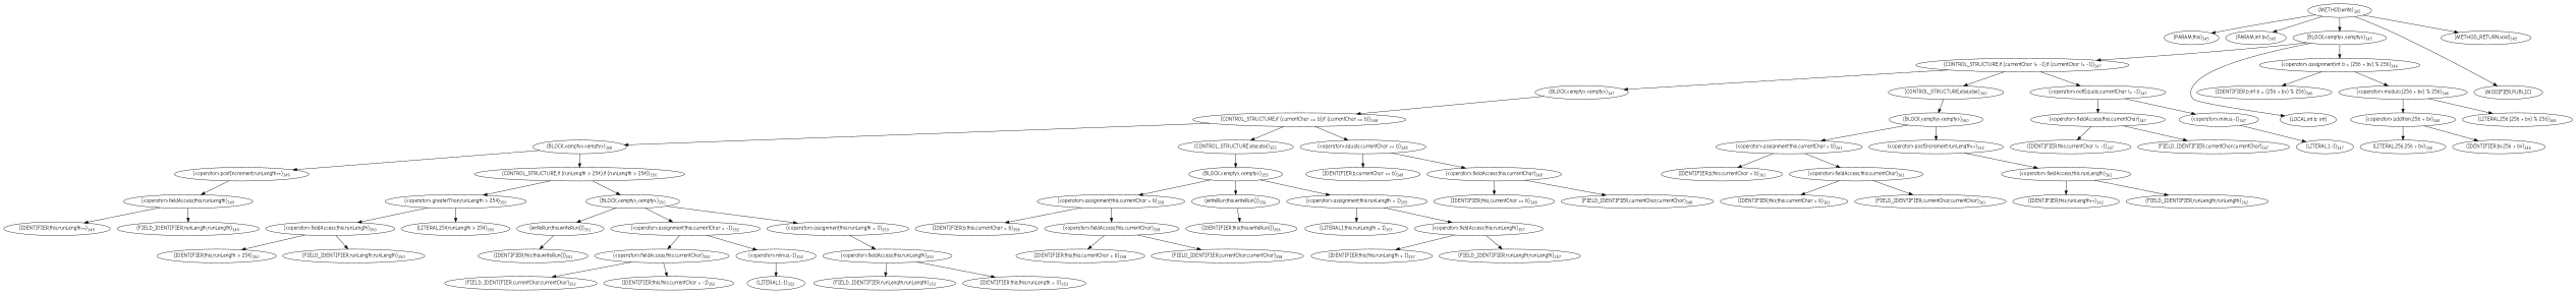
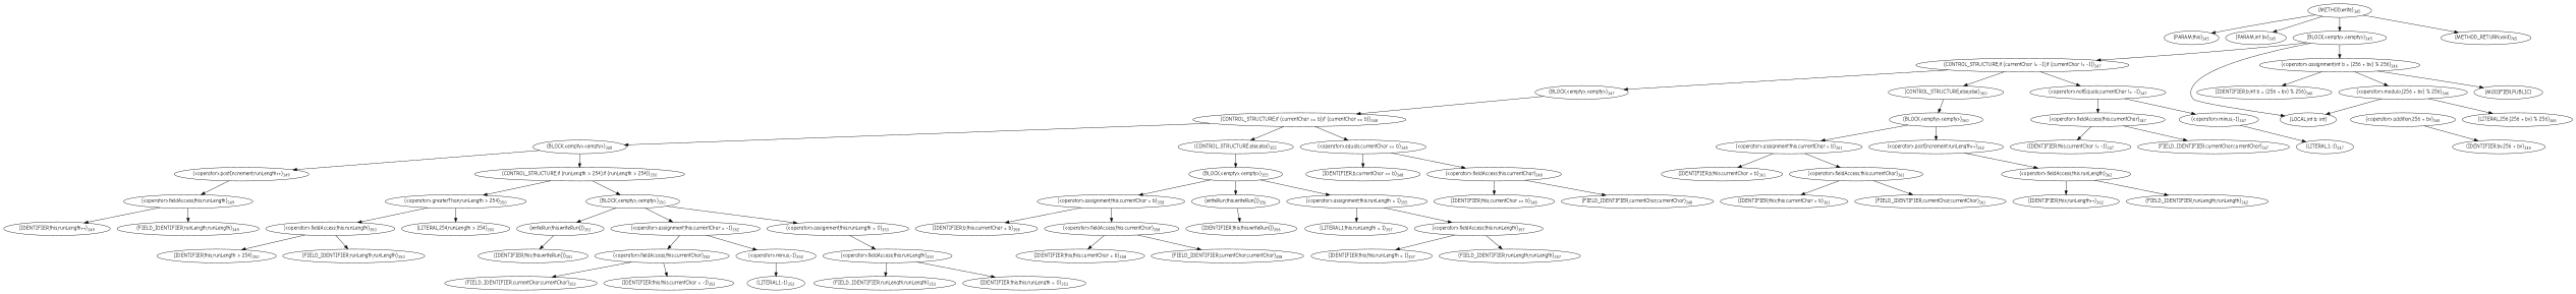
  digraph {
    fontname="Comic Neue"
    node [fontname="Comic Neue"]
    edge [fontname="Comic Neue"]
    n1 [label=<(METHOD,write)<SUB>345</SUB>>]
    n2 [label=<(PARAM,this)<SUB>345</SUB>>]
    n3 [label=<(PARAM,int bv)<SUB>345</SUB>>]
    n4 [label=<(BLOCK,&lt;empty&gt;,&lt;empty&gt;)<SUB>345</SUB>>]
    n5 [label=<(MODIFIER,PUBLIC)>]
-   n6 [label=<(METHOD_RETURN,void)<SUB>345</SUB>>]
+   n6 [label=<(METHOD_RETURN,void)<SUB>745</SUB>>]
    n7 [label=<(LOCAL,int b: int)>]
    n8 [label=<(&lt;operator&gt;.assignment,int b = (256 + bv) % 256)<SUB>346</SUB>>]
    n9 [label=<(CONTROL_STRUCTURE,if (currentChar != -1),if (currentChar != -1))<SUB>347</SUB>>]
    n10 [label=<(IDENTIFIER,b,int b = (256 + bv) % 256)<SUB>346</SUB>>]
    n11 [label=<(&lt;operator&gt;.modulo,(256 + bv) % 256)<SUB>346</SUB>>]
    n12 [label=<(&lt;operator&gt;.notEquals,currentChar != -1)<SUB>347</SUB>>]
    n13 [label=<(BLOCK,&lt;empty&gt;,&lt;empty&gt;)<SUB>347</SUB>>]
    n14 [label=<(CONTROL_STRUCTURE,else,else)<SUB>360</SUB>>]
    n15 [label=<(&lt;operator&gt;.addition,256 + bv)<SUB>346</SUB>>]
    n16 [label=<(LITERAL,256,(256 + bv) % 256)<SUB>346</SUB>>]
-   n17 [label=<(LITERAL,256,256 + bv)<SUB>346</SUB>>]
    n18 [label=<(IDENTIFIER,bv,256 + bv)<SUB>346</SUB>>]
    n19 [label=<(&lt;operator&gt;.fieldAccess,this.currentChar)<SUB>347</SUB>>]
    n20 [label=<(&lt;operator&gt;.minus,-1)<SUB>347</SUB>>]
    n21 [label=<(CONTROL_STRUCTURE,if (currentChar == b),if (currentChar == b))<SUB>348</SUB>>]
    n22 [label=<(BLOCK,&lt;empty&gt;,&lt;empty&gt;)<SUB>360</SUB>>]
    n23 [label=<(IDENTIFIER,this,currentChar != -1)<SUB>347</SUB>>]
    n24 [label=<(FIELD_IDENTIFIER,currentChar,currentChar)<SUB>347</SUB>>]
    n25 [label=<(LITERAL,1,-1)<SUB>347</SUB>>]
    n26 [label=<(&lt;operator&gt;.equals,currentChar == b)<SUB>348</SUB>>]
    n27 [label=<(BLOCK,&lt;empty&gt;,&lt;empty&gt;)<SUB>348</SUB>>]
    n28 [label=<(CONTROL_STRUCTURE,else,else)<SUB>355</SUB>>]
    n29 [label=<(&lt;operator&gt;.fieldAccess,this.currentChar)<SUB>348</SUB>>]
    n30 [label=<(IDENTIFIER,b,currentChar == b)<SUB>348</SUB>>]
    n31 [label=<(&lt;operator&gt;.postIncrement,runLength++)<SUB>349</SUB>>]
    n32 [label=<(CONTROL_STRUCTURE,if (runLength &gt; 254),if (runLength &gt; 254))<SUB>350</SUB>>]
    n33 [label=<(BLOCK,&lt;empty&gt;,&lt;empty&gt;)<SUB>355</SUB>>]
    n34 [label=<(IDENTIFIER,this,currentChar == b)<SUB>348</SUB>>]
    n35 [label=<(FIELD_IDENTIFIER,currentChar,currentChar)<SUB>348</SUB>>]
    n36 [label=<(&lt;operator&gt;.fieldAccess,this.runLength)<SUB>349</SUB>>]
    n37 [label=<(&lt;operator&gt;.greaterThan,runLength &gt; 254)<SUB>350</SUB>>]
    n38 [label=<(BLOCK,&lt;empty&gt;,&lt;empty&gt;)<SUB>350</SUB>>]
    n39 [label=<(IDENTIFIER,this,runLength++)<SUB>349</SUB>>]
    n40 [label=<(FIELD_IDENTIFIER,runLength,runLength)<SUB>349</SUB>>]
    n41 [label=<(&lt;operator&gt;.fieldAccess,this.runLength)<SUB>350</SUB>>]
    n42 [label=<(LITERAL,254,runLength &gt; 254)<SUB>350</SUB>>]
    n43 [label=<(writeRun,this.writeRun())<SUB>351</SUB>>]
    n44 [label=<(&lt;operator&gt;.assignment,this.currentChar = -1)<SUB>352</SUB>>]
    n45 [label=<(&lt;operator&gt;.assignment,this.runLength = 0)<SUB>353</SUB>>]
    n46 [label=<(IDENTIFIER,this,runLength &gt; 254)<SUB>350</SUB>>]
    n47 [label=<(FIELD_IDENTIFIER,runLength,runLength)<SUB>350</SUB>>]
    n48 [label=<(IDENTIFIER,this,this.writeRun())<SUB>351</SUB>>]
    n49 [label=<(&lt;operator&gt;.fieldAccess,this.currentChar)<SUB>352</SUB>>]
    n50 [label=<(&lt;operator&gt;.minus,-1)<SUB>352</SUB>>]
    n51 [label=<(&lt;operator&gt;.fieldAccess,this.runLength)<SUB>353</SUB>>]
    n52 [label=<(IDENTIFIER,this,this.currentChar = -1)<SUB>352</SUB>>]
    n53 [label=<(FIELD_IDENTIFIER,currentChar,currentChar)<SUB>352</SUB>>]
    n54 [label=<(LITERAL,1,-1)<SUB>352</SUB>>]
    n55 [label=<(IDENTIFIER,this,this.runLength = 0)<SUB>353</SUB>>]
    n56 [label=<(FIELD_IDENTIFIER,runLength,runLength)<SUB>353</SUB>>]
    n57 [label=<(writeRun,this.writeRun())<SUB>356</SUB>>]
    n58 [label=<(&lt;operator&gt;.assignment,this.runLength = 1)<SUB>355</SUB>>]
    n59 [label=<(&lt;operator&gt;.assignment,this.currentChar = b)<SUB>358</SUB>>]
    n60 [label=<(IDENTIFIER,this,this.writeRun())<SUB>356</SUB>>]
    n61 [label=<(&lt;operator&gt;.fieldAccess,this.runLength)<SUB>357</SUB>>]
    n62 [label=<(LITERAL,1,this.runLength = 1)<SUB>357</SUB>>]
    n63 [label=<(&lt;operator&gt;.fieldAccess,this.currentChar)<SUB>358</SUB>>]
    n64 [label=<(IDENTIFIER,b,this.currentChar = b)<SUB>358</SUB>>]
    n65 [label=<(IDENTIFIER,this,this.runLength = 1)<SUB>357</SUB>>]
    n66 [label=<(FIELD_IDENTIFIER,runLength,runLength)<SUB>357</SUB>>]
    n67 [label=<(IDENTIFIER,this,this.currentChar = b)<SUB>358</SUB>>]
    n68 [label=<(FIELD_IDENTIFIER,currentChar,currentChar)<SUB>358</SUB>>]
    n69 [label=<(&lt;operator&gt;.assignment,this.currentChar = b)<SUB>361</SUB>>]
    n70 [label=<(&lt;operator&gt;.postIncrement,runLength++)<SUB>362</SUB>>]
    n71 [label=<(&lt;operator&gt;.fieldAccess,this.currentChar)<SUB>361</SUB>>]
    n72 [label=<(IDENTIFIER,b,this.currentChar = b)<SUB>361</SUB>>]
    n73 [label=<(&lt;operator&gt;.fieldAccess,this.runLength)<SUB>362</SUB>>]
    n74 [label=<(IDENTIFIER,this,this.currentChar = b)<SUB>361</SUB>>]
    n75 [label=<(FIELD_IDENTIFIER,currentChar,currentChar)<SUB>361</SUB>>]
    n76 [label=<(IDENTIFIER,this,runLength++)<SUB>362</SUB>>]
    n77 [label=<(FIELD_IDENTIFIER,runLength,runLength)<SUB>362</SUB>>]
    n1 -> n2
    n1 -> n3
    n1 -> n4
-   n1 -> n5
+   n8 -> n5
    n1 -> n6
    n4 -> n7
    n4 -> n8
    n4 -> n9
    n8 -> n10
    n8 -> n11
    n9 -> n12
    n9 -> n13
    n9 -> n14
-   n11 -> n15
+   n11 -> n7
    n11 -> n16
    n12 -> n19
    n12 -> n20
    n13 -> n21
    n14 -> n22
-   n15 -> n17
    n15 -> n18
    n19 -> n23
    n19 -> n24
    n20 -> n25
    n21 -> n26
    n21 -> n27
    n21 -> n28
    n22 -> n69
    n22 -> n70
    n26 -> n29
    n26 -> n30
    n27 -> n31
    n27 -> n32
    n28 -> n33
    n29 -> n34
    n29 -> n35
    n31 -> n36
    n32 -> n37
    n32 -> n38
    n33 -> n57
    n33 -> n58
    n33 -> n59
    n36 -> n39
    n36 -> n40
    n37 -> n41
    n37 -> n42
    n38 -> n43
    n38 -> n44
    n38 -> n45
    n41 -> n46
    n41 -> n47
    n43 -> n48
    n44 -> n49
    n44 -> n50
    n45 -> n51
    n49 -> n52
    n49 -> n53
    n50 -> n54
    n51 -> n55
    n51 -> n56
    n57 -> n60
    n58 -> n61
    n58 -> n62
    n59 -> n63
    n59 -> n64
    n61 -> n65
    n61 -> n66
    n63 -> n67
    n63 -> n68
    n69 -> n71
    n69 -> n72
    n70 -> n73
    n71 -> n74
    n71 -> n75
    n73 -> n76
    n73 -> n77
  }
